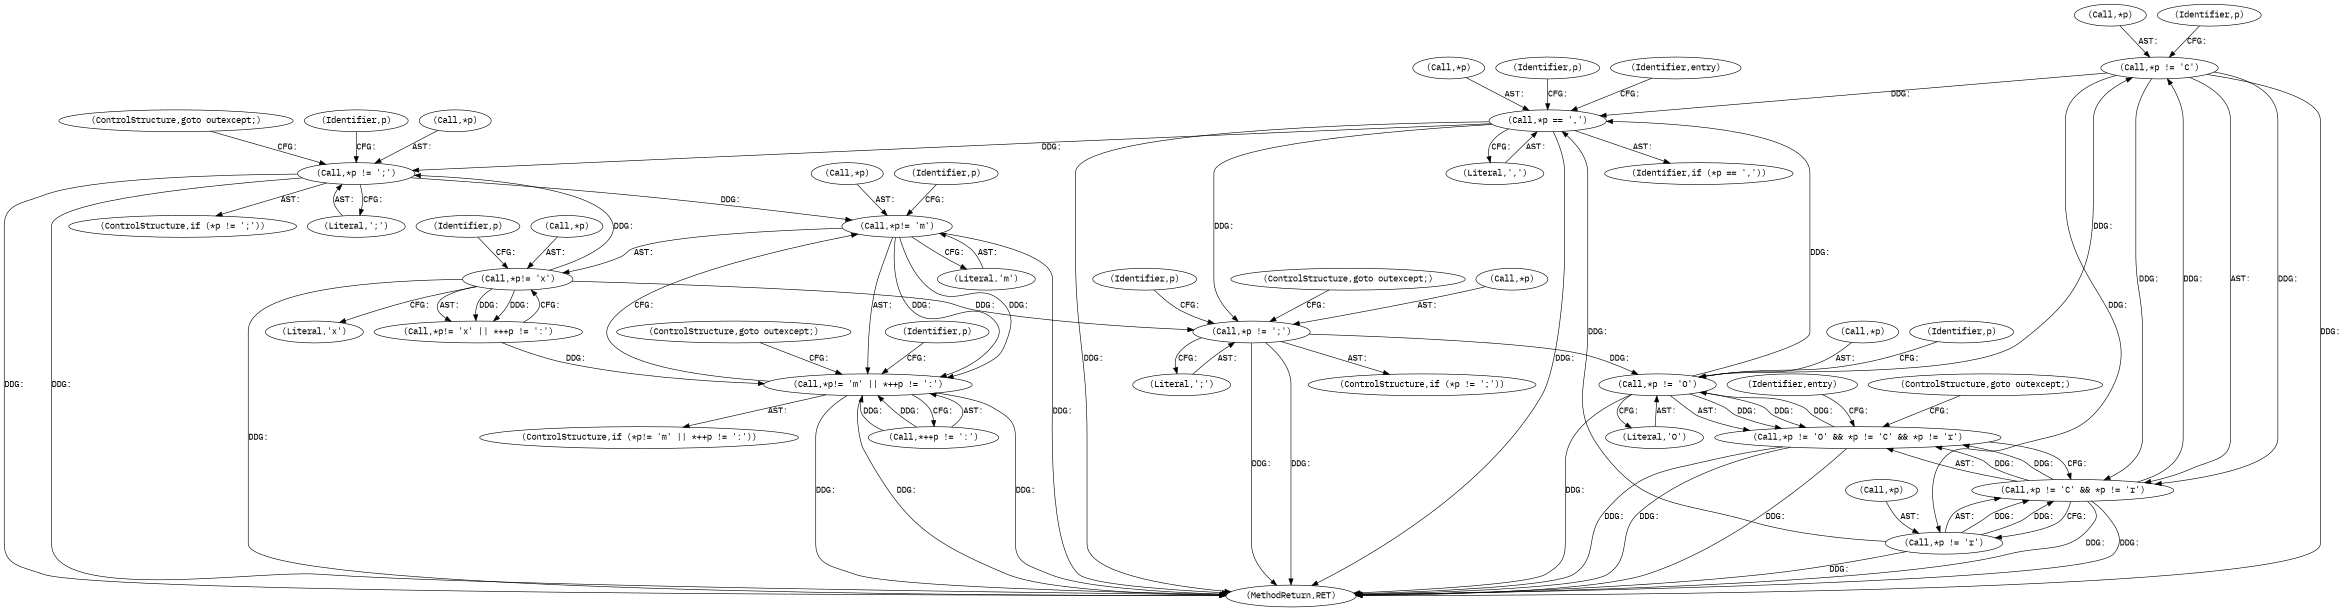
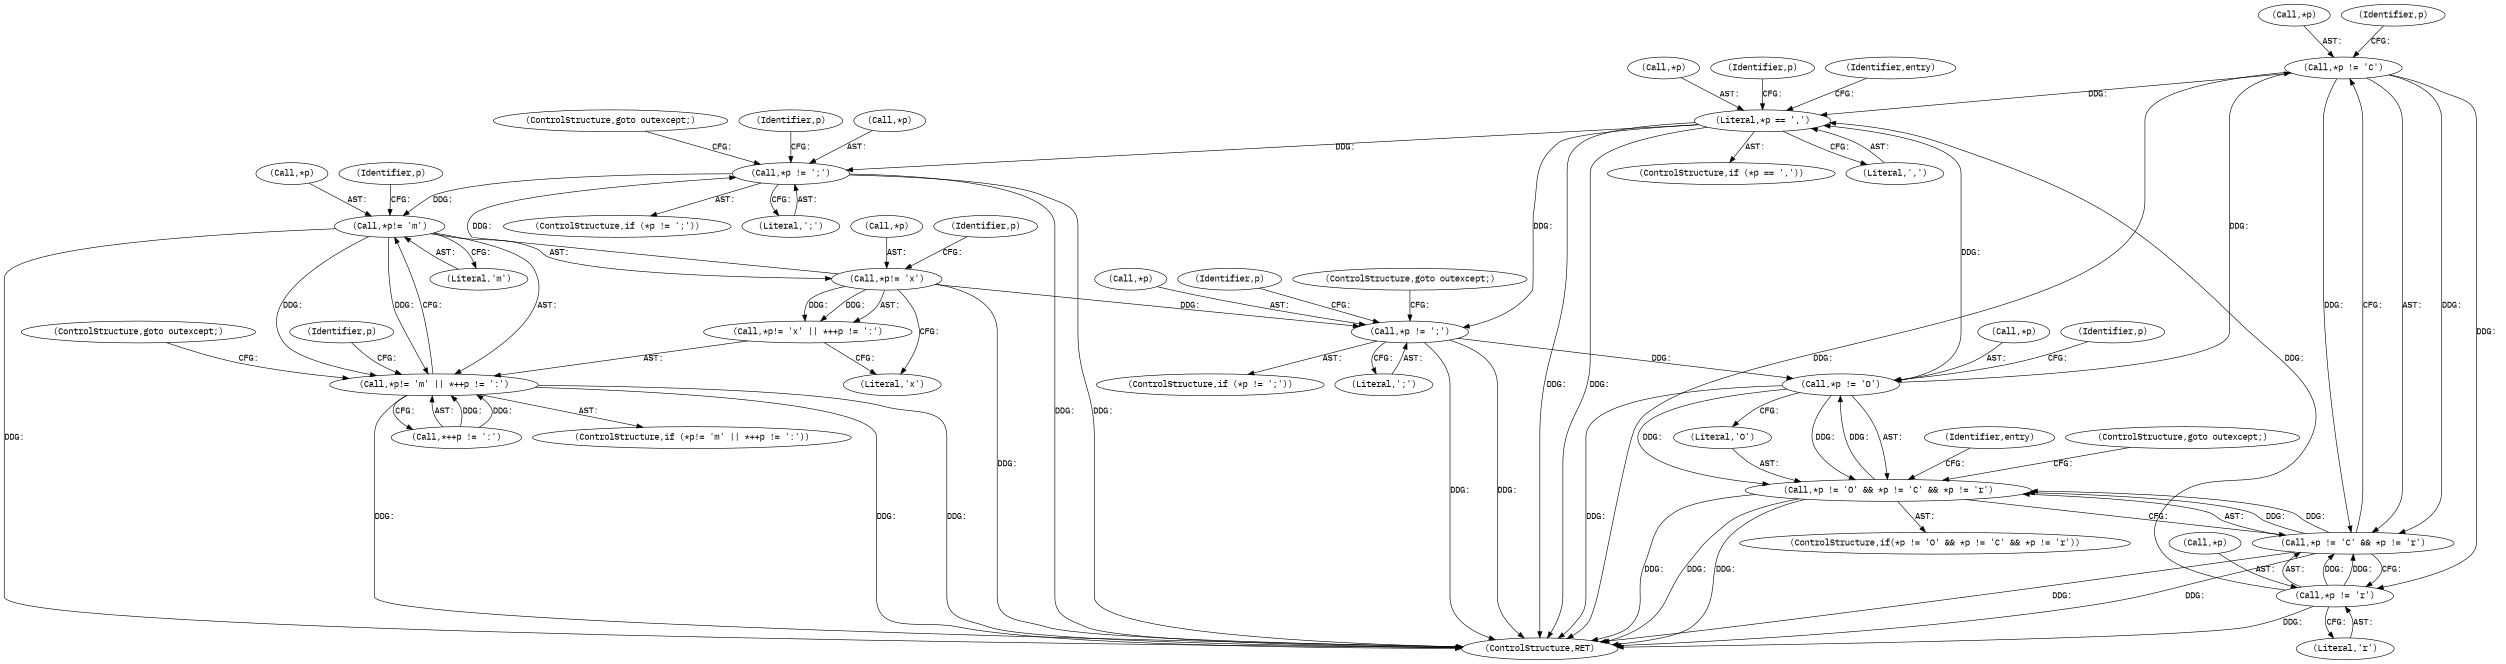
  digraph {
    fontname="IBM Plex Mono"
    node [fontname="IBM Plex Mono"]
    edge [fontname="IBM Plex Mono"]
    n1 [label="(Call,*p != 'C')"]
-   n2 [label="(Call,*p == ',')"]
+   n2 [label="(Literal,*p == ',')"]
    n3 [label="(Call,*p != 'r')"]
    n4 [label="(Call,*p != 'C' && *p != 'r')"]
-   n5 [label="(MethodReturn,RET)"]
+   n5 [label="(ControlStructure,RET)"]
    n6 [label="(Call,*p != ';')"]
    n7 [label="(Call,*p != ';')"]
-   n8 [label="(Identifier,if (*p == ','))"]
+   n8 [label="(ControlStructure,if (*p == ','))"]
    n9 [label="(Literal,',')"]
+   n10 [label="(Literal,'r')"]
    n11 [label="(Call,*p != 'O' && *p != 'C' && *p != 'r')"]
    n12 [label="(Call,*p != 'O')"]
    n13 [label="(Literal,'O')"]
+   n14 [label="(ControlStructure,if(*p != 'O' && *p != 'C' && *p != 'r'))"]
    n15 [label="(ControlStructure,if (*p != ';'))"]
    n16 [label="(Literal,';')"]
    n17 [label="(Call,*p!= 'm')"]
    n18 [label="(ControlStructure,if (*p != ';'))"]
    n19 [label="(Literal,';')"]
    n20 [label="(Call,*p!= 'x')"]
    n21 [label="(Literal,'x')"]
    n22 [label="(Call,*p!= 'x' || *++p != ':')"]
    n23 [label="(Call,*p!= 'm' || *++p != ':')"]
    n24 [label="(Literal,'m')"]
    n25 [label="(ControlStructure,if (*p!= 'm' || *++p != ':'))"]
    n26 [label="(Call,*++p != ':')"]
    n27 [label="(Call,*p)"]
    n28 [label="(Call,*p)"]
    n29 [label="(Identifier,entry)"]
    n30 [label="(Call,*p)"]
    n31 [label="(Identifier,p)"]
    n32 [label="(ControlStructure,goto outexcept;)"]
    n33 [label="(Call,*p)"]
    n34 [label="(Identifier,p)"]
    n35 [label="(Identifier,p)"]
    n36 [label="(Identifier,p)"]
    n37 [label="(Identifier,p)"]
    n38 [label="(Call,*p)"]
    n39 [label="(ControlStructure,goto outexcept;)"]
    n40 [label="(Call,*p)"]
    n41 [label="(ControlStructure,goto outexcept;)"]
    n42 [label="(Identifier,entry)"]
    n43 [label="(Call,*p)"]
    n44 [label="(ControlStructure,goto outexcept;)"]
    n45 [label="(Identifier,p)"]
    n46 [label="(Identifier,p)"]
    n47 [label="(Call,*p)"]
    n48 [label="(Identifier,p)"]
    n1 -> n2 [label="DDG: "]
    n1 -> n3 [label="DDG: "]
    n1 -> n4 [label="AST: "]
    n1 -> n4 [label="DDG: "]
    n1 -> n4 [label="DDG: "]
    n1 -> n5 [label="DDG: "]
    n2 -> n5 [label="DDG: "]
    n2 -> n5 [label="DDG: "]
    n2 -> n6 [label="DDG: "]
    n2 -> n7 [label="DDG: "]
    n2 -> n8 [label="AST: "]
    n2 -> n9 [label="CFG: "]
    n3 -> n2 [label="DDG: "]
    n3 -> n4 [label="AST: "]
    n3 -> n4 [label="DDG: "]
    n3 -> n4 [label="DDG: "]
    n3 -> n5 [label="DDG: "]
-   n4 -> n1 [label="DDG: "]
+   n3 -> n10 [label="CFG: "]
+   n4 -> n1 [label="CFG: "]
    n4 -> n3 [label="CFG: "]
    n4 -> n5 [label="DDG: "]
    n4 -> n5 [label="DDG: "]
    n4 -> n11 [label="AST: "]
    n4 -> n11 [label="DDG: "]
    n4 -> n11 [label="DDG: "]
    n6 -> n5 [label="DDG: "]
    n6 -> n5 [label="DDG: "]
    n6 -> n12 [label="DDG: "]
    n6 -> n15 [label="AST: "]
    n6 -> n16 [label="CFG: "]
    n7 -> n5 [label="DDG: "]
    n7 -> n5 [label="DDG: "]
    n7 -> n17 [label="DDG: "]
    n7 -> n18 [label="AST: "]
    n7 -> n19 [label="CFG: "]
    n9 -> n2 [label="AST: "]
+   n10 -> n3 [label="AST: "]
    n11 -> n4 [label="CFG: "]
    n11 -> n5 [label="DDG: "]
    n11 -> n5 [label="DDG: "]
    n11 -> n5 [label="DDG: "]
    n11 -> n12 [label="DDG: "]
+   n11 -> n14 [label="AST: "]
    n12 -> n1 [label="DDG: "]
    n12 -> n2 [label="DDG: "]
    n12 -> n5 [label="DDG: "]
    n12 -> n11 [label="AST: "]
    n12 -> n11 [label="DDG: "]
    n12 -> n11 [label="DDG: "]
    n12 -> n13 [label="CFG: "]
-   n13 -> n12 [label="AST: "]
+   n13 -> n11 [label="AST: "]
    n16 -> n6 [label="AST: "]
    n17 -> n5 [label="DDG: "]
    n17 -> n20 [label="AST: "]
    n17 -> n23 [label="AST: "]
    n17 -> n23 [label="DDG: "]
    n17 -> n23 [label="DDG: "]
    n17 -> n24 [label="CFG: "]
    n19 -> n7 [label="AST: "]
    n20 -> n5 [label="DDG: "]
    n20 -> n6 [label="DDG: "]
    n20 -> n7 [label="DDG: "]
    n20 -> n21 [label="CFG: "]
    n20 -> n22 [label="AST: "]
    n20 -> n22 [label="DDG: "]
    n20 -> n22 [label="DDG: "]
-   n22 -> n20 [label="CFG: "]
-   n22 -> n23 [label="DDG: "]
+   n22 -> n21 [label="CFG: "]
+   n22 -> n23 [label="AST: "]
    n23 -> n5 [label="DDG: "]
    n23 -> n5 [label="DDG: "]
    n23 -> n5 [label="DDG: "]
    n23 -> n17 [label="CFG: "]
    n23 -> n25 [label="AST: "]
    n23 -> n26 [label="CFG: "]
    n24 -> n17 [label="AST: "]
    n26 -> n23 [label="AST: "]
    n26 -> n23 [label="DDG: "]
    n26 -> n23 [label="DDG: "]
    n27 -> n6 [label="AST: "]
    n28 -> n17 [label="AST: "]
    n29 -> n11 [label="CFG: "]
    n30 -> n20 [label="AST: "]
    n31 -> n17 [label="CFG: "]
    n32 -> n7 [label="CFG: "]
    n33 -> n2 [label="AST: "]
    n34 -> n7 [label="CFG: "]
    n35 -> n6 [label="CFG: "]
    n36 -> n2 [label="CFG: "]
    n37 -> n20 [label="CFG: "]
    n38 -> n3 [label="AST: "]
    n39 -> n11 [label="CFG: "]
    n40 -> n1 [label="AST: "]
    n41 -> n6 [label="CFG: "]
    n42 -> n2 [label="CFG: "]
    n43 -> n12 [label="AST: "]
    n44 -> n23 [label="CFG: "]
    n45 -> n23 [label="CFG: "]
    n46 -> n1 [label="CFG: "]
    n47 -> n7 [label="AST: "]
    n48 -> n12 [label="CFG: "]
  }
